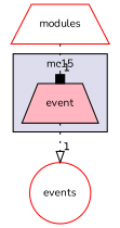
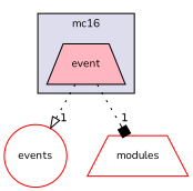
  digraph {
    compound=true
    fontname=Nunito
    node [fillcolor=white fontname=Nunito fontsize=10 shape=trapezium style=filled color=red]
    edge [fontname=Nunito headlabel=1 labeldistance=1.5 labelfontname=Helvetica labelfontsize=10 style=dotted]
    n1 [fillcolor=lightpink label=event pencolor=black color=""]
    n2 [label=events shape=circle]
    n3 [label=modules]
    subgraph cluster_1 {
      bgcolor="#ddddee"
      fontsize=10
-     label=mc15
+     label=mc16
      pencolor=black
      n1
    }
    n1 -> n2 [arrowhead=onormal]
-   n3 -> n1 [arrowhead=box]
+   n1 -> n3 [arrowhead=box]
  }
